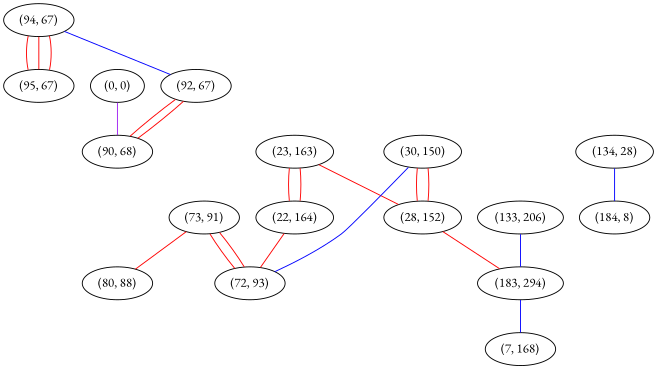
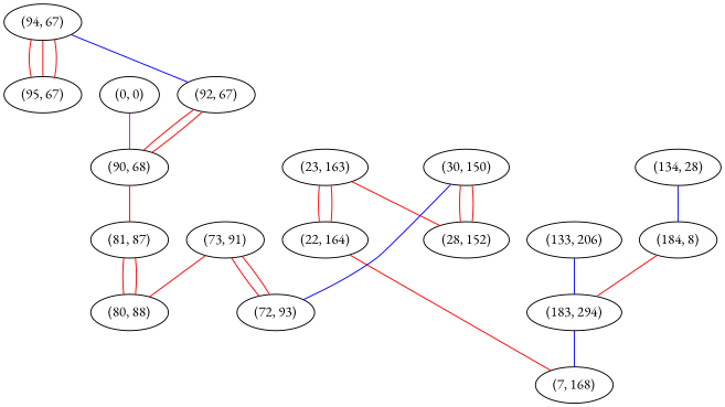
  graph {
    fontname="EB Garamond"
    node [fontname="EB Garamond"]
    edge [color=red fontname="EB Garamond" weight=1]
    "(73, 91)"
    "(72, 93)"
    "(80, 88)"
    "(0, 0)"
    "(90, 68)"
+   "(81, 87)"
    "(23, 163)"
    "(22, 164)"
    "(28, 152)"
    "(7, 168)"
    "(94, 67)"
    "(92, 67)"
    "(95, 67)"
    "(134, 28)"
    "(184, 8)"
    "(183, 294)"
    "(30, 150)"
    "(133, 206)"
    "(73, 91)" -- "(72, 93)"
    "(73, 91)" -- "(72, 93)"
    "(73, 91)" -- "(80, 88)"
    "(0, 0)" -- "(90, 68)" [color=purple weight=4]
+   "(90, 68)" -- "(81, 87)"
+   "(81, 87)" -- "(80, 88)"
+   "(81, 87)" -- "(80, 88)"
    "(23, 163)" -- "(22, 164)"
    "(23, 163)" -- "(22, 164)"
    "(23, 163)" -- "(28, 152)"
-   "(22, 164)" -- "(72, 93)"
+   "(22, 164)" -- "(7, 168)"
    "(94, 67)" -- "(92, 67)" [color=blue]
    "(94, 67)" -- "(95, 67)"
    "(94, 67)" -- "(95, 67)"
    "(94, 67)" -- "(95, 67)"
    "(92, 67)" -- "(90, 68)"
    "(92, 67)" -- "(90, 68)"
    "(134, 28)" -- "(184, 8)" [color=blue weight=3]
-   "(28, 152)" -- "(183, 294)"
+   "(184, 8)" -- "(183, 294)"
    "(183, 294)" -- "(7, 168)" [color=blue weight=3]
    "(30, 150)" -- "(72, 93)" [color=blue]
    "(30, 150)" -- "(28, 152)"
    "(30, 150)" -- "(28, 152)"
    "(133, 206)" -- "(183, 294)" [color=blue weight=3]
  }
